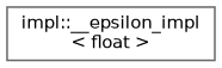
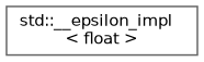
  digraph {
    rankdir=LR
-   n1 [color=grey40 fillcolor=white fontname=Helvetica fontsize=10 height=0.2 label="impl::__epsilon_impl\l\< float \>" shape=box style=filled width=0.4]
+   n1 [color=grey40 fillcolor=white fontname=Helvetica fontsize=10 height=0.2 label="std::__epsilon_impl\l\< float \>" shape=box style=filled width=0.4]
  }
